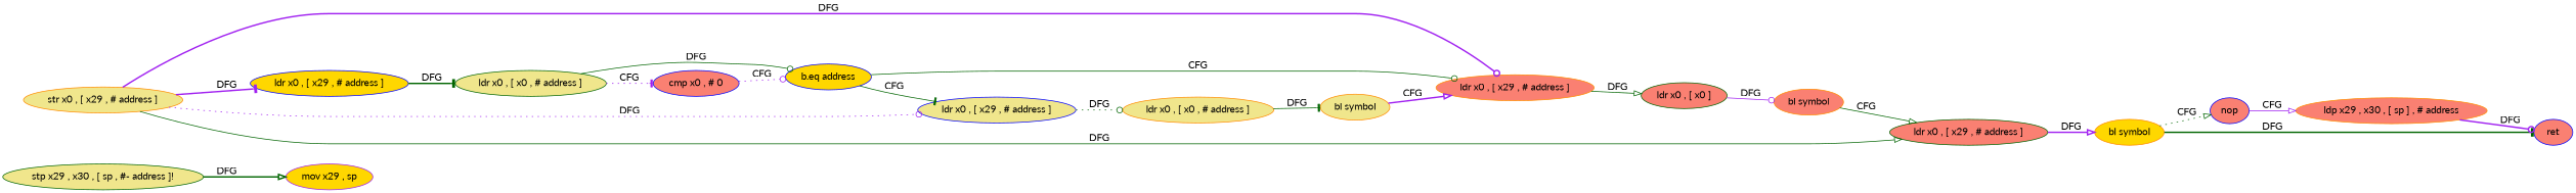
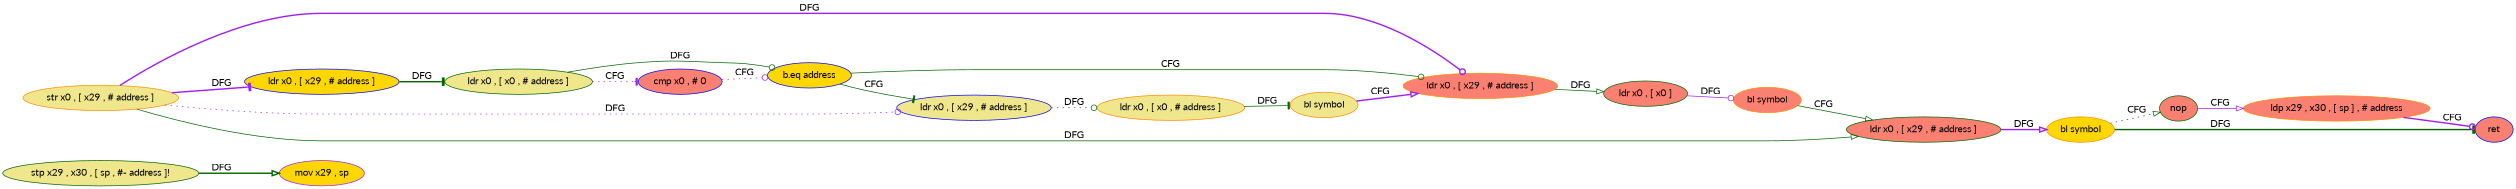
  digraph {
    fontname=Lato
    rankdir=LR
    node [color=darkorange fillcolor=salmon fontname=Lato style=filled]
    edge [arrowhead=onormal color=darkgreen fontname=Lato style=solid]
    n1 [color=darkgreen fillcolor=khaki label="stp x29 , x30 , [ sp , #- address ]!"]
    n2 [color=purple fillcolor=gold label="mov x29 , sp"]
    n3 [fillcolor=khaki label="str x0 , [ x29 , # address ]"]
    n4 [color=blue fillcolor=gold label="ldr x0 , [ x29 , # address ]"]
    n5 [label="ldr x0 , [ x29 , # address ]"]
    n6 [color=blue fillcolor=khaki label="ldr x0 , [ x29 , # address ]"]
    n7 [color=darkgreen label="ldr x0 , [ x29 , # address ]"]
    n8 [color=darkgreen fillcolor=khaki label="ldr x0 , [ x0 , # address ]"]
    n9 [color=darkgreen label="ldr x0 , [ x0 ]"]
    n10 [fillcolor=khaki label="ldr x0 , [ x0 , # address ]"]
    n11 [fillcolor=gold label="bl symbol"]
    n12 [color=blue label="cmp x0 , # 0"]
    n13 [color=blue fillcolor=gold label="b.eq address"]
    n14 [label="bl symbol"]
    n15 [fillcolor=khaki label="bl symbol"]
-   n16 [color=blue label=nop]
+   n16 [color=darkgreen label=nop]
    n17 [color=blue label=ret]
    n18 [label="ldp x29 , x30 , [ sp ] , # address"]
    n1 -> n2 [label=DFG style=bold]
    n3 -> n4 [arrowhead=tee color=purple label=DFG style=bold]
    n3 -> n5 [arrowhead=odot color=purple label=DFG style=bold]
    n3 -> n6 [arrowhead=odot color=purple label=DFG style=dotted]
    n3 -> n7 [label=DFG]
    n4 -> n8 [arrowhead=tee label=DFG style=bold]
    n5 -> n9 [label=DFG]
    n6 -> n10 [arrowhead=odot label=DFG style=dotted]
    n7 -> n11 [color=purple label=DFG style=bold]
    n8 -> n12 [arrowhead=tee color=purple label=CFG style=dotted]
    n8 -> n13 [arrowhead=odot label=DFG]
    n9 -> n14 [arrowhead=odot color=purple label=DFG]
    n10 -> n15 [arrowhead=tee label=DFG]
    n11 -> n16 [label=CFG style=dotted]
    n11 -> n17 [arrowhead=tee label=DFG style=bold]
    n12 -> n13 [arrowhead=odot color=purple label=CFG style=dotted]
    n13 -> n5 [arrowhead=odot label=CFG]
    n13 -> n6 [arrowhead=tee label=CFG]
    n14 -> n7 [label=CFG]
    n15 -> n5 [color=purple label=CFG style=bold]
    n16 -> n18 [color=purple label=CFG]
-   n18 -> n17 [arrowhead=odot color=purple label=DFG style=bold]
+   n18 -> n17 [arrowhead=odot color=purple label=CFG style=bold]
  }
